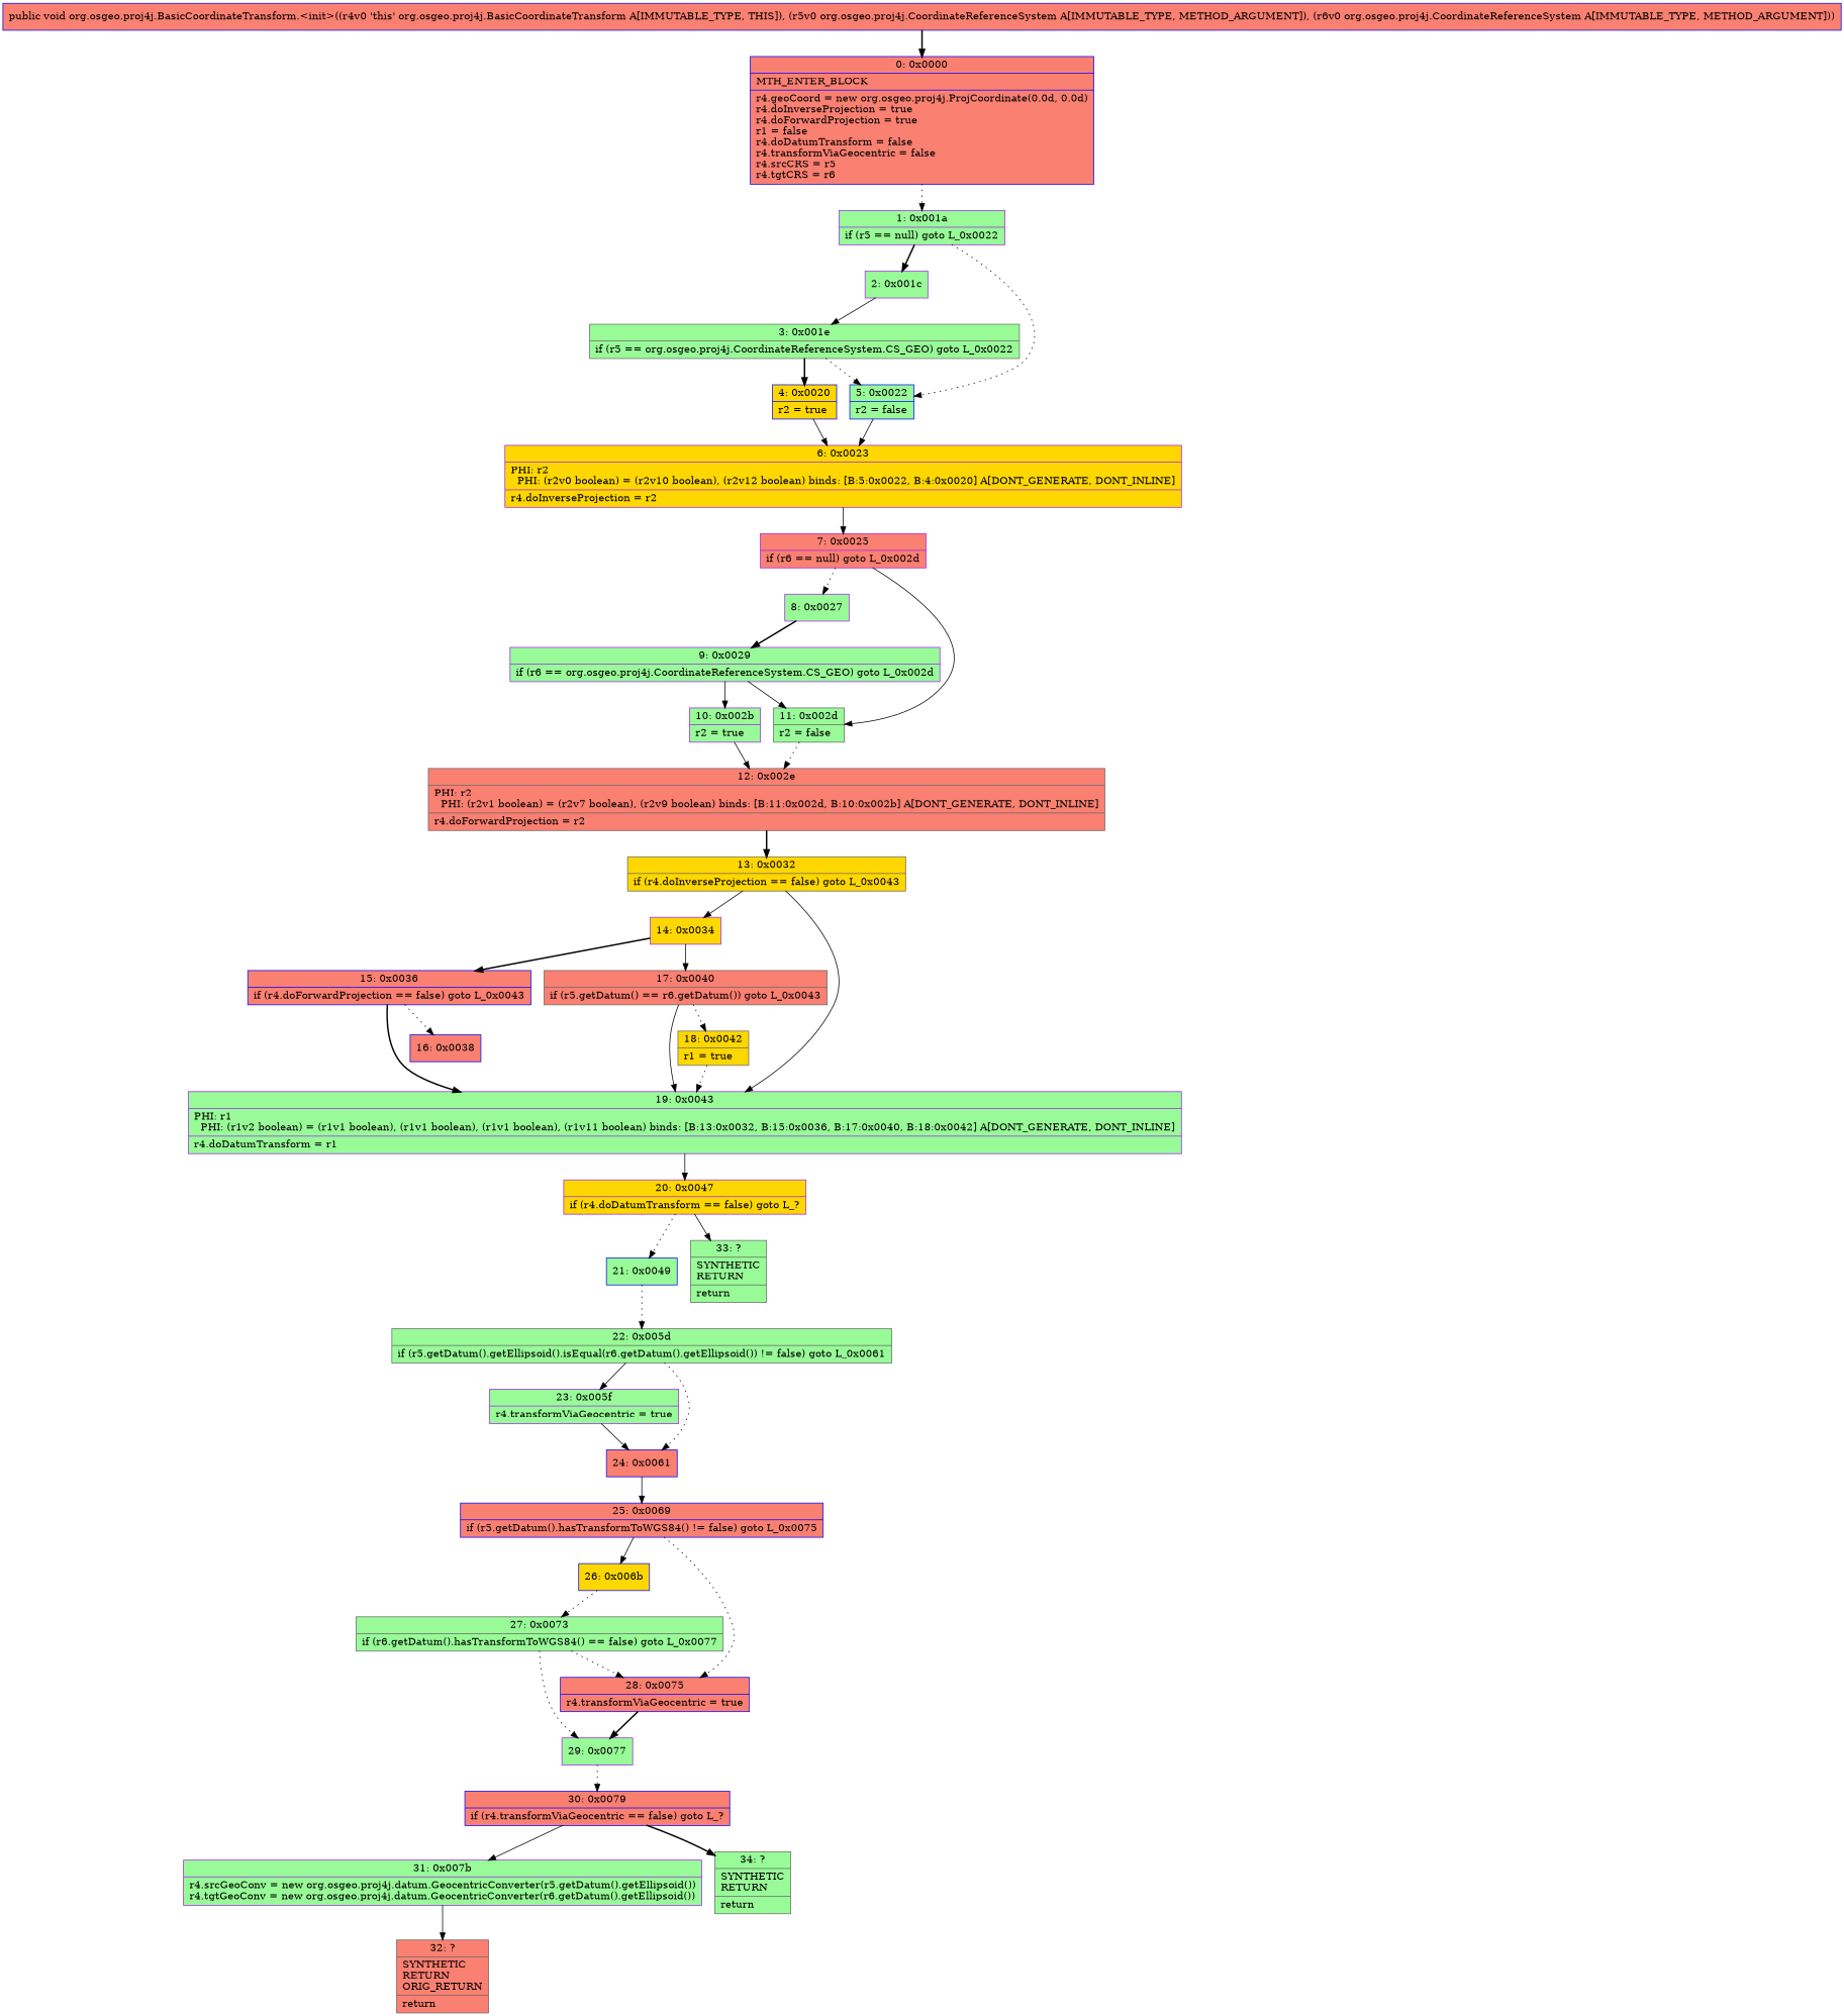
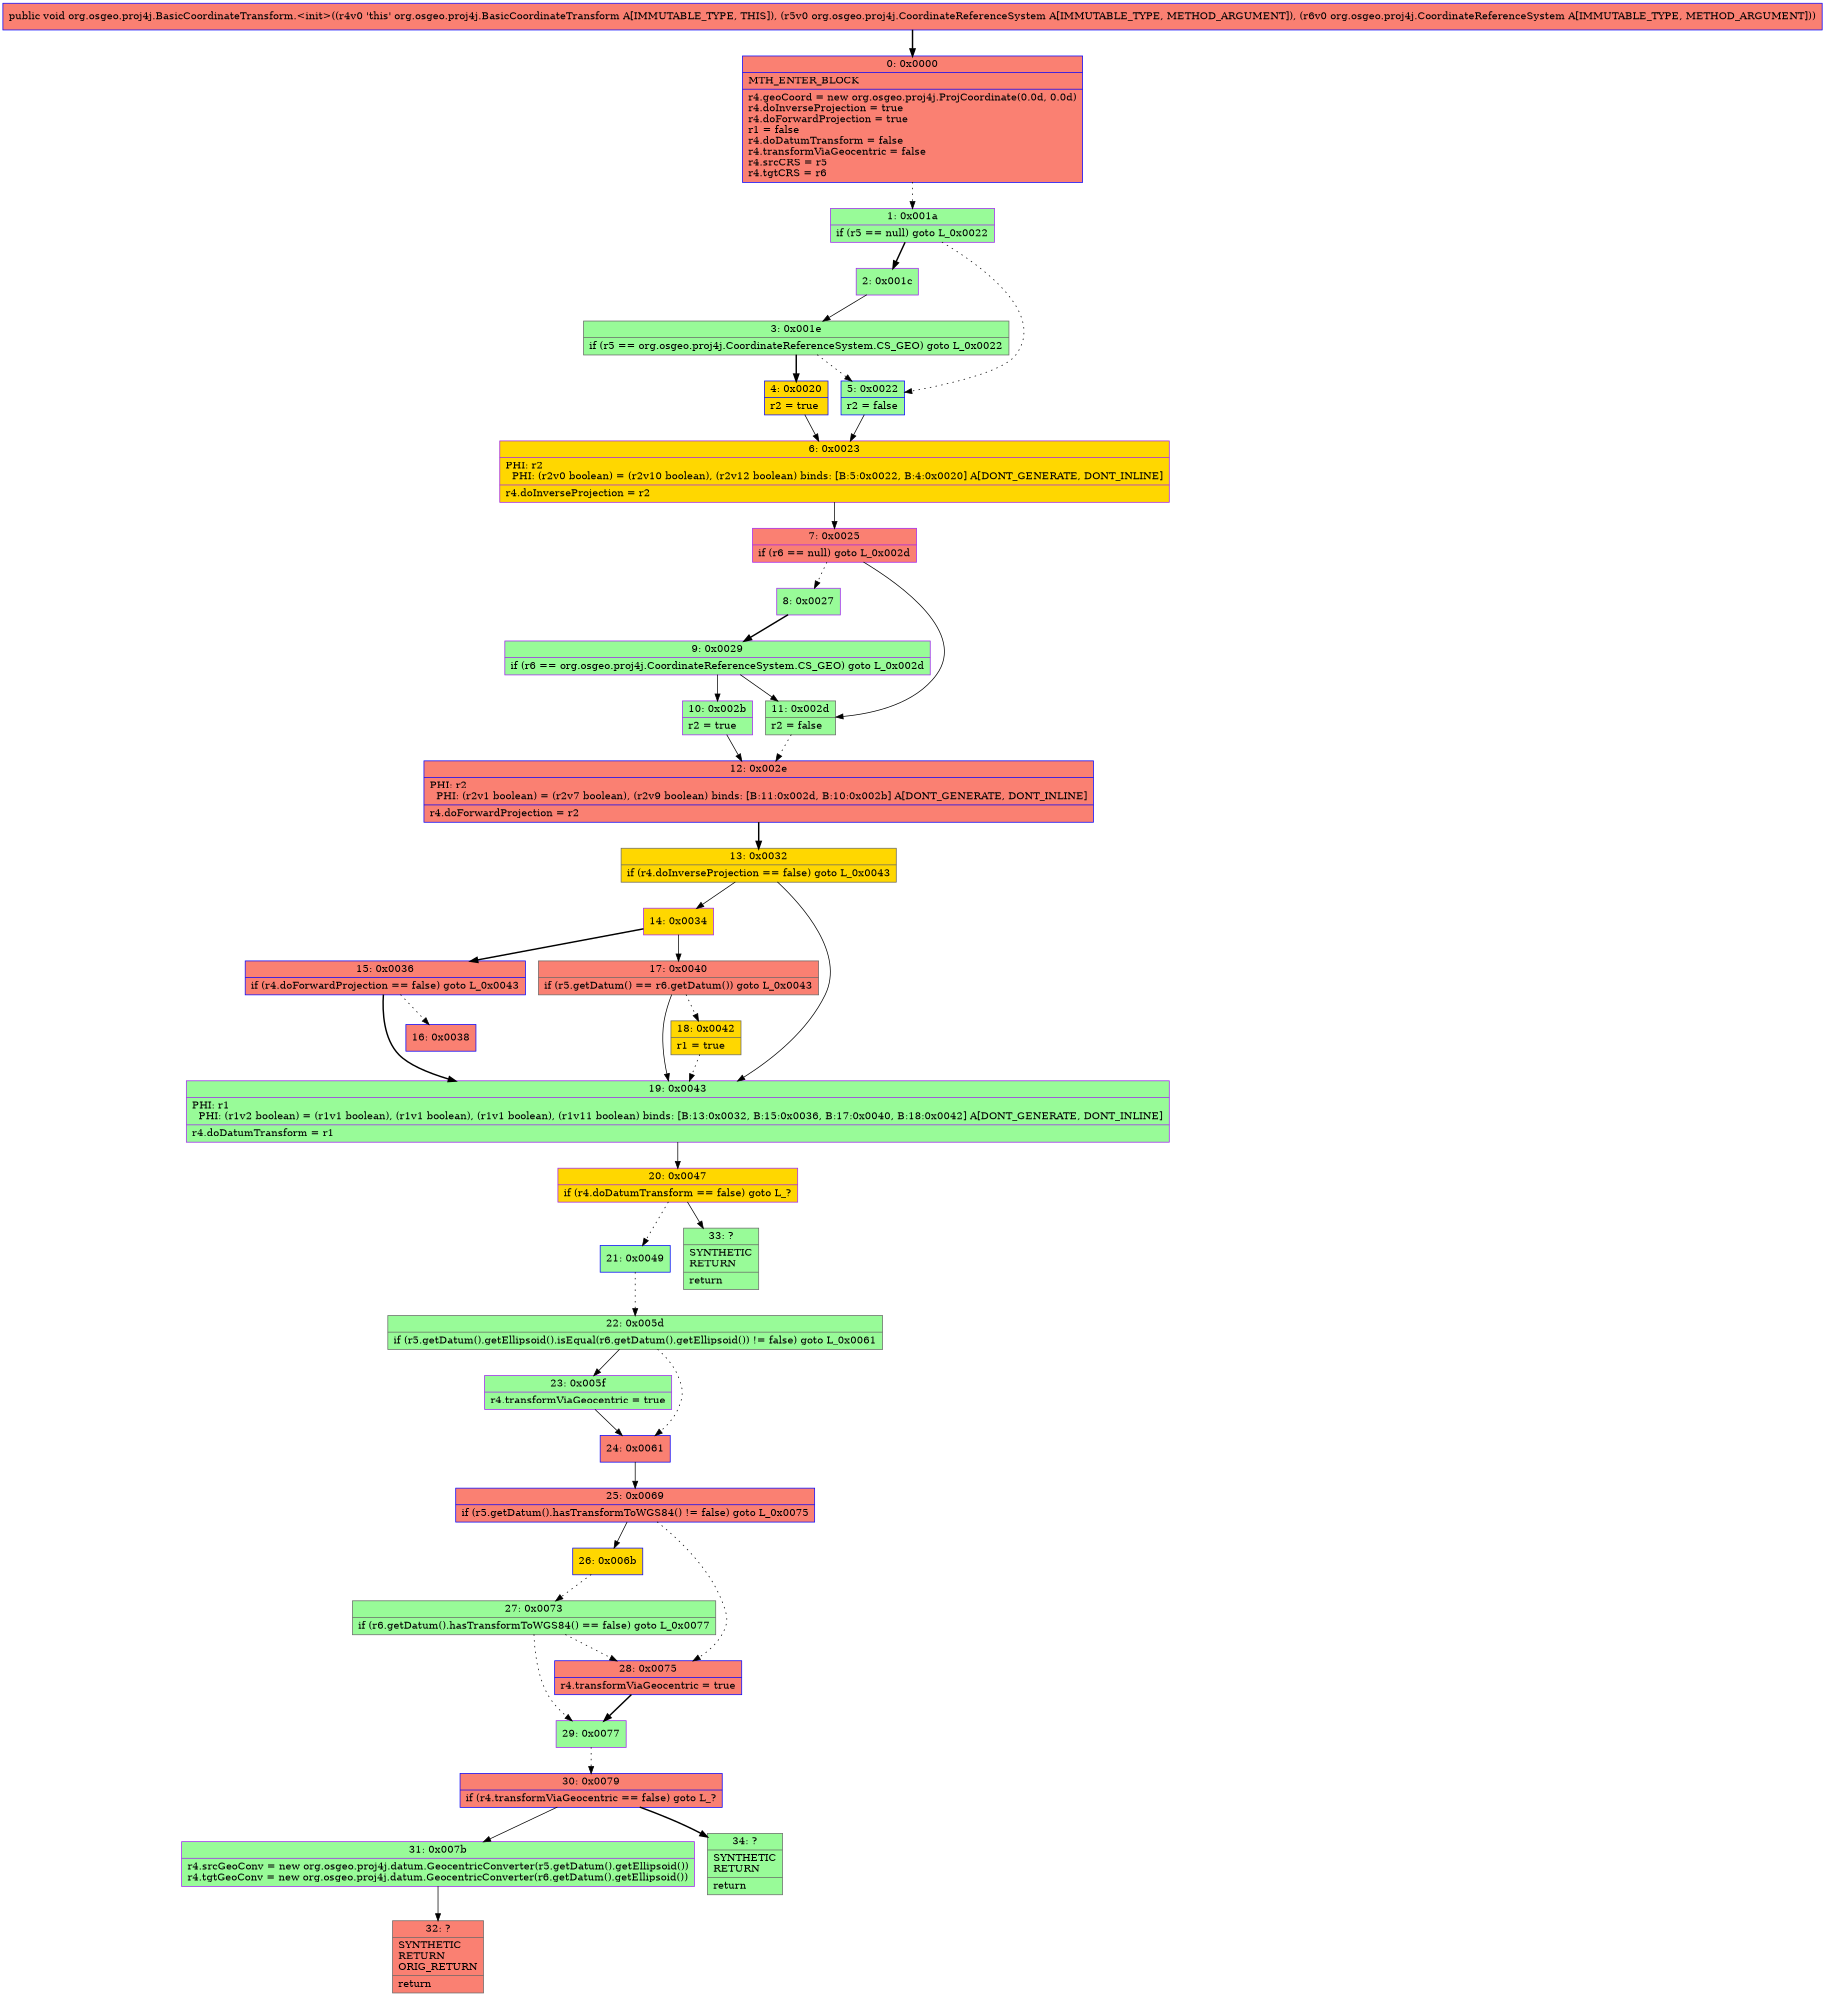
  digraph {
    fontname="DejaVu Serif"
    node [color=purple fillcolor=palegreen fontname="DejaVu Serif" shape=record style=filled]
    edge [fontname="DejaVu Serif" style=solid]
    n1 [color=blue fillcolor=salmon label="{0\:\ 0x0000|MTH_ENTER_BLOCK\l|r4.geoCoord = new org.osgeo.proj4j.ProjCoordinate(0.0d, 0.0d)\lr4.doInverseProjection = true\lr4.doForwardProjection = true\lr1 = false\lr4.doDatumTransform = false\lr4.transformViaGeocentric = false\lr4.srcCRS = r5\lr4.tgtCRS = r6\l}"]
    n2 [label="{1\:\ 0x001a|if (r5 == null) goto L_0x0022\l}"]
    n3 [label="{2\:\ 0x001c}"]
    n4 [color=blue label="{5\:\ 0x0022|r2 = false\l}"]
    n5 [color=gray40 label="{3\:\ 0x001e|if (r5 == org.osgeo.proj4j.CoordinateReferenceSystem.CS_GEO) goto L_0x0022\l}"]
    n6 [fillcolor=gold label="{6\:\ 0x0023|PHI: r2 \l  PHI: (r2v0 boolean) = (r2v10 boolean), (r2v12 boolean) binds: [B:5:0x0022, B:4:0x0020] A[DONT_GENERATE, DONT_INLINE]\l|r4.doInverseProjection = r2\l}"]
    n7 [color=blue fillcolor=gold label="{4\:\ 0x0020|r2 = true\l}"]
    n8 [fillcolor=salmon label="{7\:\ 0x0025|if (r6 == null) goto L_0x002d\l}"]
    n9 [label="{8\:\ 0x0027}"]
    n10 [color=gray40 label="{11\:\ 0x002d|r2 = false\l}"]
    n11 [label="{9\:\ 0x0029|if (r6 == org.osgeo.proj4j.CoordinateReferenceSystem.CS_GEO) goto L_0x002d\l}"]
-   n12 [color=gray40 fillcolor=salmon label="{12\:\ 0x002e|PHI: r2 \l  PHI: (r2v1 boolean) = (r2v7 boolean), (r2v9 boolean) binds: [B:11:0x002d, B:10:0x002b] A[DONT_GENERATE, DONT_INLINE]\l|r4.doForwardProjection = r2\l}"]
+   n12 [color=blue fillcolor=salmon label="{12\:\ 0x002e|PHI: r2 \l  PHI: (r2v1 boolean) = (r2v7 boolean), (r2v9 boolean) binds: [B:11:0x002d, B:10:0x002b] A[DONT_GENERATE, DONT_INLINE]\l|r4.doForwardProjection = r2\l}"]
    n13 [label="{10\:\ 0x002b|r2 = true\l}"]
    n14 [color=gray40 fillcolor=gold label="{13\:\ 0x0032|if (r4.doInverseProjection == false) goto L_0x0043\l}"]
    n15 [fillcolor=gold label="{14\:\ 0x0034}"]
    n16 [label="{19\:\ 0x0043|PHI: r1 \l  PHI: (r1v2 boolean) = (r1v1 boolean), (r1v1 boolean), (r1v1 boolean), (r1v11 boolean) binds: [B:13:0x0032, B:15:0x0036, B:17:0x0040, B:18:0x0042] A[DONT_GENERATE, DONT_INLINE]\l|r4.doDatumTransform = r1\l}"]
    n17 [color=blue fillcolor=salmon label="{15\:\ 0x0036|if (r4.doForwardProjection == false) goto L_0x0043\l}"]
    n18 [color=gray40 fillcolor=salmon label="{17\:\ 0x0040|if (r5.getDatum() == r6.getDatum()) goto L_0x0043\l}"]
    n19 [fillcolor=gold label="{20\:\ 0x0047|if (r4.doDatumTransform == false) goto L_?\l}"]
    n20 [color=blue fillcolor=salmon label="{16\:\ 0x0038}"]
    n21 [color=gray40 fillcolor=gold label="{18\:\ 0x0042|r1 = true\l}"]
    n22 [color=blue label="{21\:\ 0x0049}"]
    n23 [color=gray40 label="{33\:\ ?|SYNTHETIC\lRETURN\l|return\l}"]
    n24 [color=gray40 label="{22\:\ 0x005d|if (r5.getDatum().getEllipsoid().isEqual(r6.getDatum().getEllipsoid()) != false) goto L_0x0061\l}"]
    n25 [label="{23\:\ 0x005f|r4.transformViaGeocentric = true\l}"]
    n26 [color=blue fillcolor=salmon label="{24\:\ 0x0061}"]
    n27 [color=blue fillcolor=salmon label="{25\:\ 0x0069|if (r5.getDatum().hasTransformToWGS84() != false) goto L_0x0075\l}"]
    n28 [color=blue fillcolor=gold label="{26\:\ 0x006b}"]
    n29 [color=blue fillcolor=salmon label="{28\:\ 0x0075|r4.transformViaGeocentric = true\l}"]
    n30 [color=gray40 label="{27\:\ 0x0073|if (r6.getDatum().hasTransformToWGS84() == false) goto L_0x0077\l}"]
    n31 [label="{29\:\ 0x0077}"]
    n32 [color=blue fillcolor=salmon label="{30\:\ 0x0079|if (r4.transformViaGeocentric == false) goto L_?\l}"]
    n33 [label="{31\:\ 0x007b|r4.srcGeoConv = new org.osgeo.proj4j.datum.GeocentricConverter(r5.getDatum().getEllipsoid())\lr4.tgtGeoConv = new org.osgeo.proj4j.datum.GeocentricConverter(r6.getDatum().getEllipsoid())\l}"]
    n34 [color=gray40 label="{34\:\ ?|SYNTHETIC\lRETURN\l|return\l}"]
    n35 [color=gray40 fillcolor=salmon label="{32\:\ ?|SYNTHETIC\lRETURN\lORIG_RETURN\l|return\l}"]
    n36 [color=blue fillcolor=salmon label="{public void org.osgeo.proj4j.BasicCoordinateTransform.\<init\>((r4v0 'this' org.osgeo.proj4j.BasicCoordinateTransform A[IMMUTABLE_TYPE, THIS]), (r5v0 org.osgeo.proj4j.CoordinateReferenceSystem A[IMMUTABLE_TYPE, METHOD_ARGUMENT]), (r6v0 org.osgeo.proj4j.CoordinateReferenceSystem A[IMMUTABLE_TYPE, METHOD_ARGUMENT])) }"]
    n1 -> n2 [style=dotted]
    n2 -> n3 [style=bold]
    n2 -> n4 [style=dotted]
    n3 -> n5
    n4 -> n6
    n5 -> n4 [style=dotted]
    n5 -> n7 [style=bold]
    n6 -> n8
    n7 -> n6
    n8 -> n9 [style=dotted]
    n8 -> n10
    n9 -> n11 [style=bold]
    n10 -> n12 [style=dotted]
    n11 -> n10
    n11 -> n13
    n12 -> n14 [style=bold]
    n13 -> n12
    n14 -> n15
    n14 -> n16
    n15 -> n17 [style=bold]
    n15 -> n18
    n16 -> n19
    n17 -> n16 [style=bold]
    n17 -> n20 [style=dotted]
    n18 -> n16
    n18 -> n21 [style=dotted]
    n19 -> n22 [style=dotted]
    n19 -> n23
    n21 -> n16 [style=dotted]
    n22 -> n24 [style=dotted]
    n24 -> n25
    n24 -> n26 [style=dotted]
    n25 -> n26
    n26 -> n27
    n27 -> n28
    n27 -> n29 [style=dotted]
    n28 -> n30 [style=dotted]
    n29 -> n31 [style=bold]
    n30 -> n29 [style=dotted]
    n30 -> n31 [style=dotted]
    n31 -> n32 [style=dotted]
    n32 -> n33
    n32 -> n34 [style=bold]
    n33 -> n35
    n36 -> n1 [style=bold]
  }
